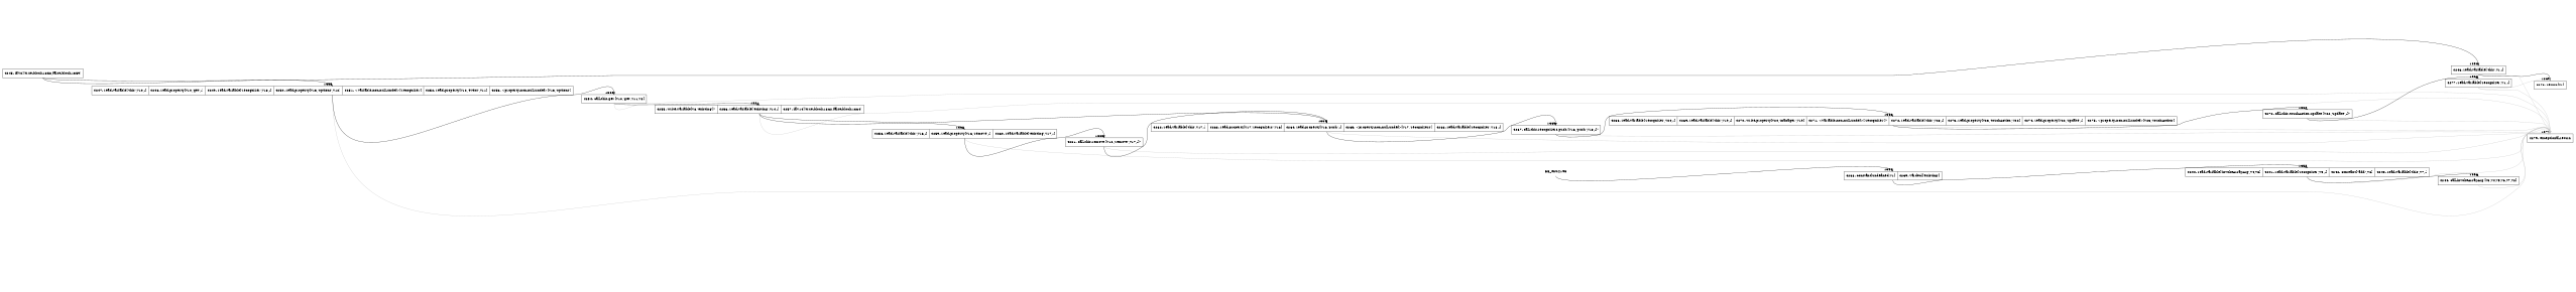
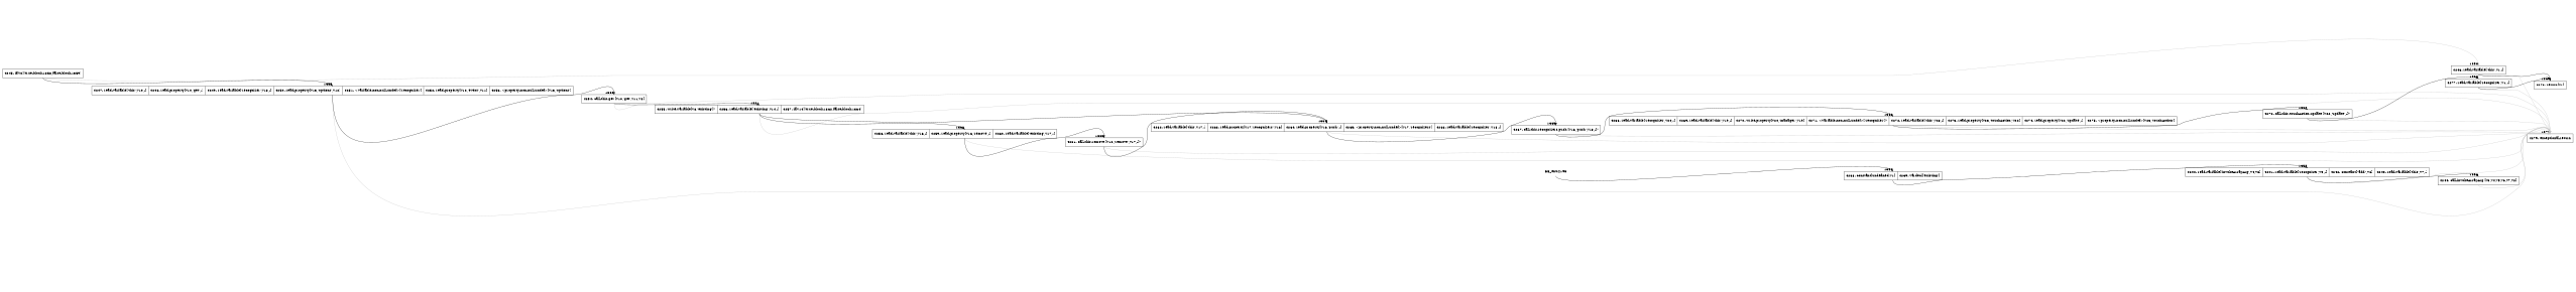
  digraph {
    rankdir=LR
    node [shape=record]
    edge [headport=n tailport=s]
    n1 [label=BB_entry195 shape=none]
    n2 [label="{4238: constant[undefined,v1]|4239: vardecl['existing']}"]
    n3 [label="{4240: read-variable['invokeArrayArg',v4,v3]|4241: read-variable['recognizer',v5,-]|4242: constant[\"add\",v6]|4243: read-variable['this',v7,-]}"]
    n4 [label="{4244: call-invokeArrayArg [v3,v4,v5,v6,v7,v2]}"]
    n5 [label="{4279: exceptional-return}"]
    n6 [label="{4245: if[v2](true-block:1358,false-block:1359)}"]
    n7 [label="{4246: read-variable['this',v1,-]}"]
    n8 [label="{4247: read-variable['this',v10,-]|4248: read-property[v10,'get',-]|4249: read-variable['recognizer',v13,-]|4250: read-property[v13,'options',v12]|4251: \<variable-non-null-undef\>['recognizer']|4252: read-property[v12,'event',v11]|4253: \<property-non-null-undef\>[v13,'options']}"]
    n9 [label="{4278: return[v1]}"]
    n10 [label="{4254: call-this.get [v10,'get',v11,v8]}"]
    n11 [label="{4255: write-variable[v8,'existing']*|4256: read-variable['existing',v14,-]|4257: if[v14](true-block:1362,false-block:1364)}"]
    n12 [label="{4258: read-variable['this',v16,-]|4259: read-property[v16,'remove',-]|4260: read-variable['existing',v17,-]}"]
    n13 [label="{4262: read-variable['this',v17,-]|4263: read-property[v17,'recognizers',v16]|4264: read-property[v16,'push',-]|4265: \<property-non-null-undef\>[v17,'recognizers']|4266: read-variable['recognizer',v18,-]}"]
    n14 [label="{4261: call-this.remove [v16,'remove',v17,-]*}"]
    n15 [label="{4267: call-this.recognizers.push [v16,'push',v18,-]*}"]
    n16 [label="{4268: read-variable['recognizer',v20,-]|4269: read-variable['this',v19,-]|4270: write-property[v20,'manager',v19]|4271: \<variable-non-null-undef\>['recognizer']*|4272: read-variable['this',v23,-]|4273: read-property[v23,'touchAction',v22]|4274: read-property[v22,'update',-]|4275: \<property-non-null-undef\>[v23,'touchAction']}"]
    n17 [label="{4276: call-this.touchAction.update [v22,'update',-]*}"]
    n18 [label="{4277: read-variable['recognizer',v1,-]}"]
    n1 -> n2 [headlabel="    1354"]
    n2 -> n3 [headlabel="      1355"]
    n3 -> n4 [headlabel="      1356"]
    n3 -> n5 [color=gray headlabel="      1370"]
    n4 -> n5 [color=gray]
-   n6 -> n7 [headlabel="      1358"]
+   n6 -> n7 [headlabel="      1358" color=gray]
    n6 -> n8 [headlabel="      1359"]
    n7 -> n5 [color=gray]
    n7 -> n9 [headlabel="      1369"]
    n8 -> n5 [color=gray]
    n8 -> n10 [headlabel="      1360"]
    n10 -> n5 [color=gray]
    n10 -> n11 [headlabel="      1361"]
    n11 -> n5 [color=gray]
    n11 -> n12 [headlabel="      1362"]
    n11 -> n13 [headlabel="      1364"]
    n12 -> n5 [color=gray]
    n12 -> n14 [headlabel="      1363"]
    n13 -> n5 [color=gray]
    n13 -> n15 [headlabel="      1365"]
    n14 -> n5 [color=gray]
    n14 -> n13
    n15 -> n5 [color=gray]
    n15 -> n16 [headlabel="      1366"]
    n16 -> n5 [color=gray]
    n16 -> n17 [headlabel="      1367"]
    n17 -> n5 [color=gray]
    n17 -> n18 [headlabel="      1368"]
    n18 -> n5 [color=gray]
-   n18 -> n9 [color=gray]
+   n18 -> n9
  }
